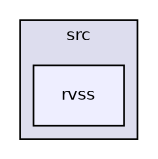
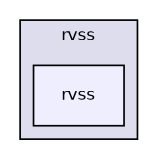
  digraph {
    compound=true
    n1 [fillcolor="#eeeeff" fontname=Helvetica fontsize=10 label=rvss pencolor=black shape=box style=filled]
    subgraph cluster_1 {
      bgcolor="#ddddee"
      fontname=Helvetica
      fontsize=10
-     label=src
+     label=rvss
      pencolor=black
      n1
    }
  }
